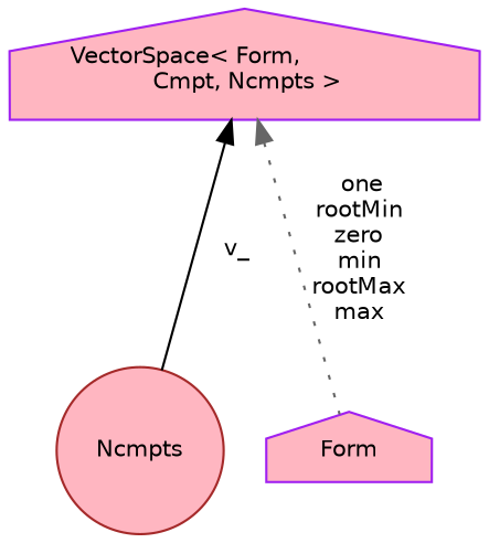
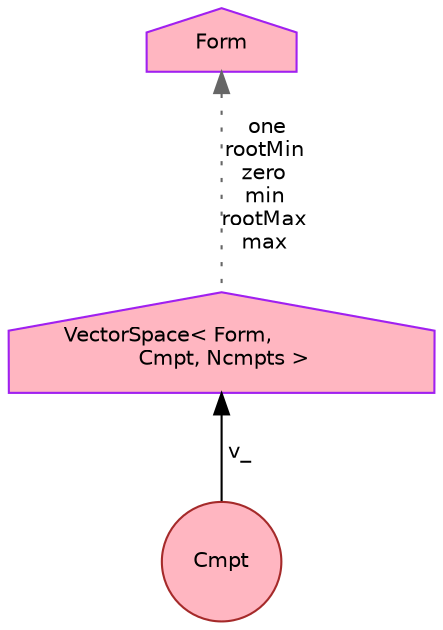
  digraph {
    node [color=purple fillcolor=lightpink fontname=Helvetica fontsize=10 shape=house style=filled]
    edge [dir=back fontname=Helvetica fontsize=10 labelfontname=Helvetica labelfontsize=10]
    n1 [fontcolor=black height=0.2 label="VectorSpace\< Form,\l Cmpt, Ncmpts \>" width=0.4]
-   n2 [color=brown height=0.2 label=Ncmpts shape=circle width=0.4]
+   n2 [color=brown height=0.2 label=Cmpt shape=circle width=0.4]
    n3 [height=0.2 label=Form width=0.4]
    n1 -> n2 [color=black label=" v_" style=solid]
-   n1 -> n3 [color=gray40 label=" one\nrootMin\nzero\nmin\nrootMax\nmax" style=dotted]
+   n3 -> n1 [color=gray40 label=" one\nrootMin\nzero\nmin\nrootMax\nmax" style=dotted]
  }
